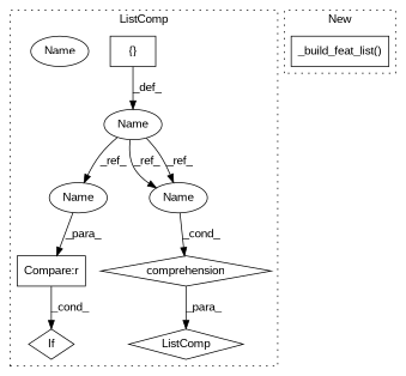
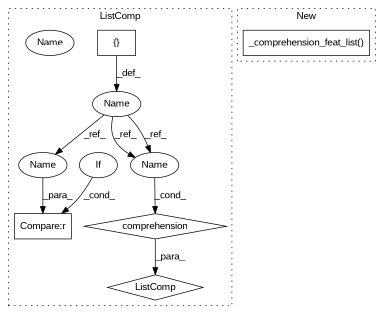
  digraph {
    fontname="Liberation Sans"
    node [a=87 fontname="Liberation Sans" l=4 s=1498 shape=ellipse]
    edge [fontname="Liberation Sans"]
-   n1 [a=96 l=16 label=If shape=diamond]
+   n1 [a=96 l=16 label=If]
    n2 [a=40 l=16 label="Compare:r" shape=box]
    n3 [a=59 l="1,0" label="{}" s="1430,1493" shape=box]
    n4 [label=Name s=1422]
    n5 [a=106 l=103 label=ListComp s=1412 shape=diamond]
    n6 [label=Name s=1413]
    n7 [a=45 l=3 label=comprehension s=1418 shape=diamond]
    n8 [label=Name]
    n9 [label=Name s=1413]
-   n10 [a=75 l=23 label="_build_feat_list()" s=2003 shape=box]
+   n10 [a=75 l=23 label="_comprehension_feat_list()" s=2003 shape=box]
    subgraph cluster_1 {
      label=ListComp
      style=dotted
      n1
      n2
      n3
      n4
      n5
      n6
      n7
      n8
      n9
    }
    subgraph cluster_2 {
      label=New
      style=dotted
      n10
    }
-   n2 -> n1 [label=_cond_]
+   n1 -> n2 [label=_cond_]
    n3 -> n4 [label=_def_]
    n4 -> n8 [label=_ref_]
    n4 -> n9 [label=_ref_]
    n4 -> n9 [label=_ref_]
    n7 -> n5 [label=_para_]
    n8 -> n2 [label=_para_]
    n9 -> n7 [label=_cond_]
  }
